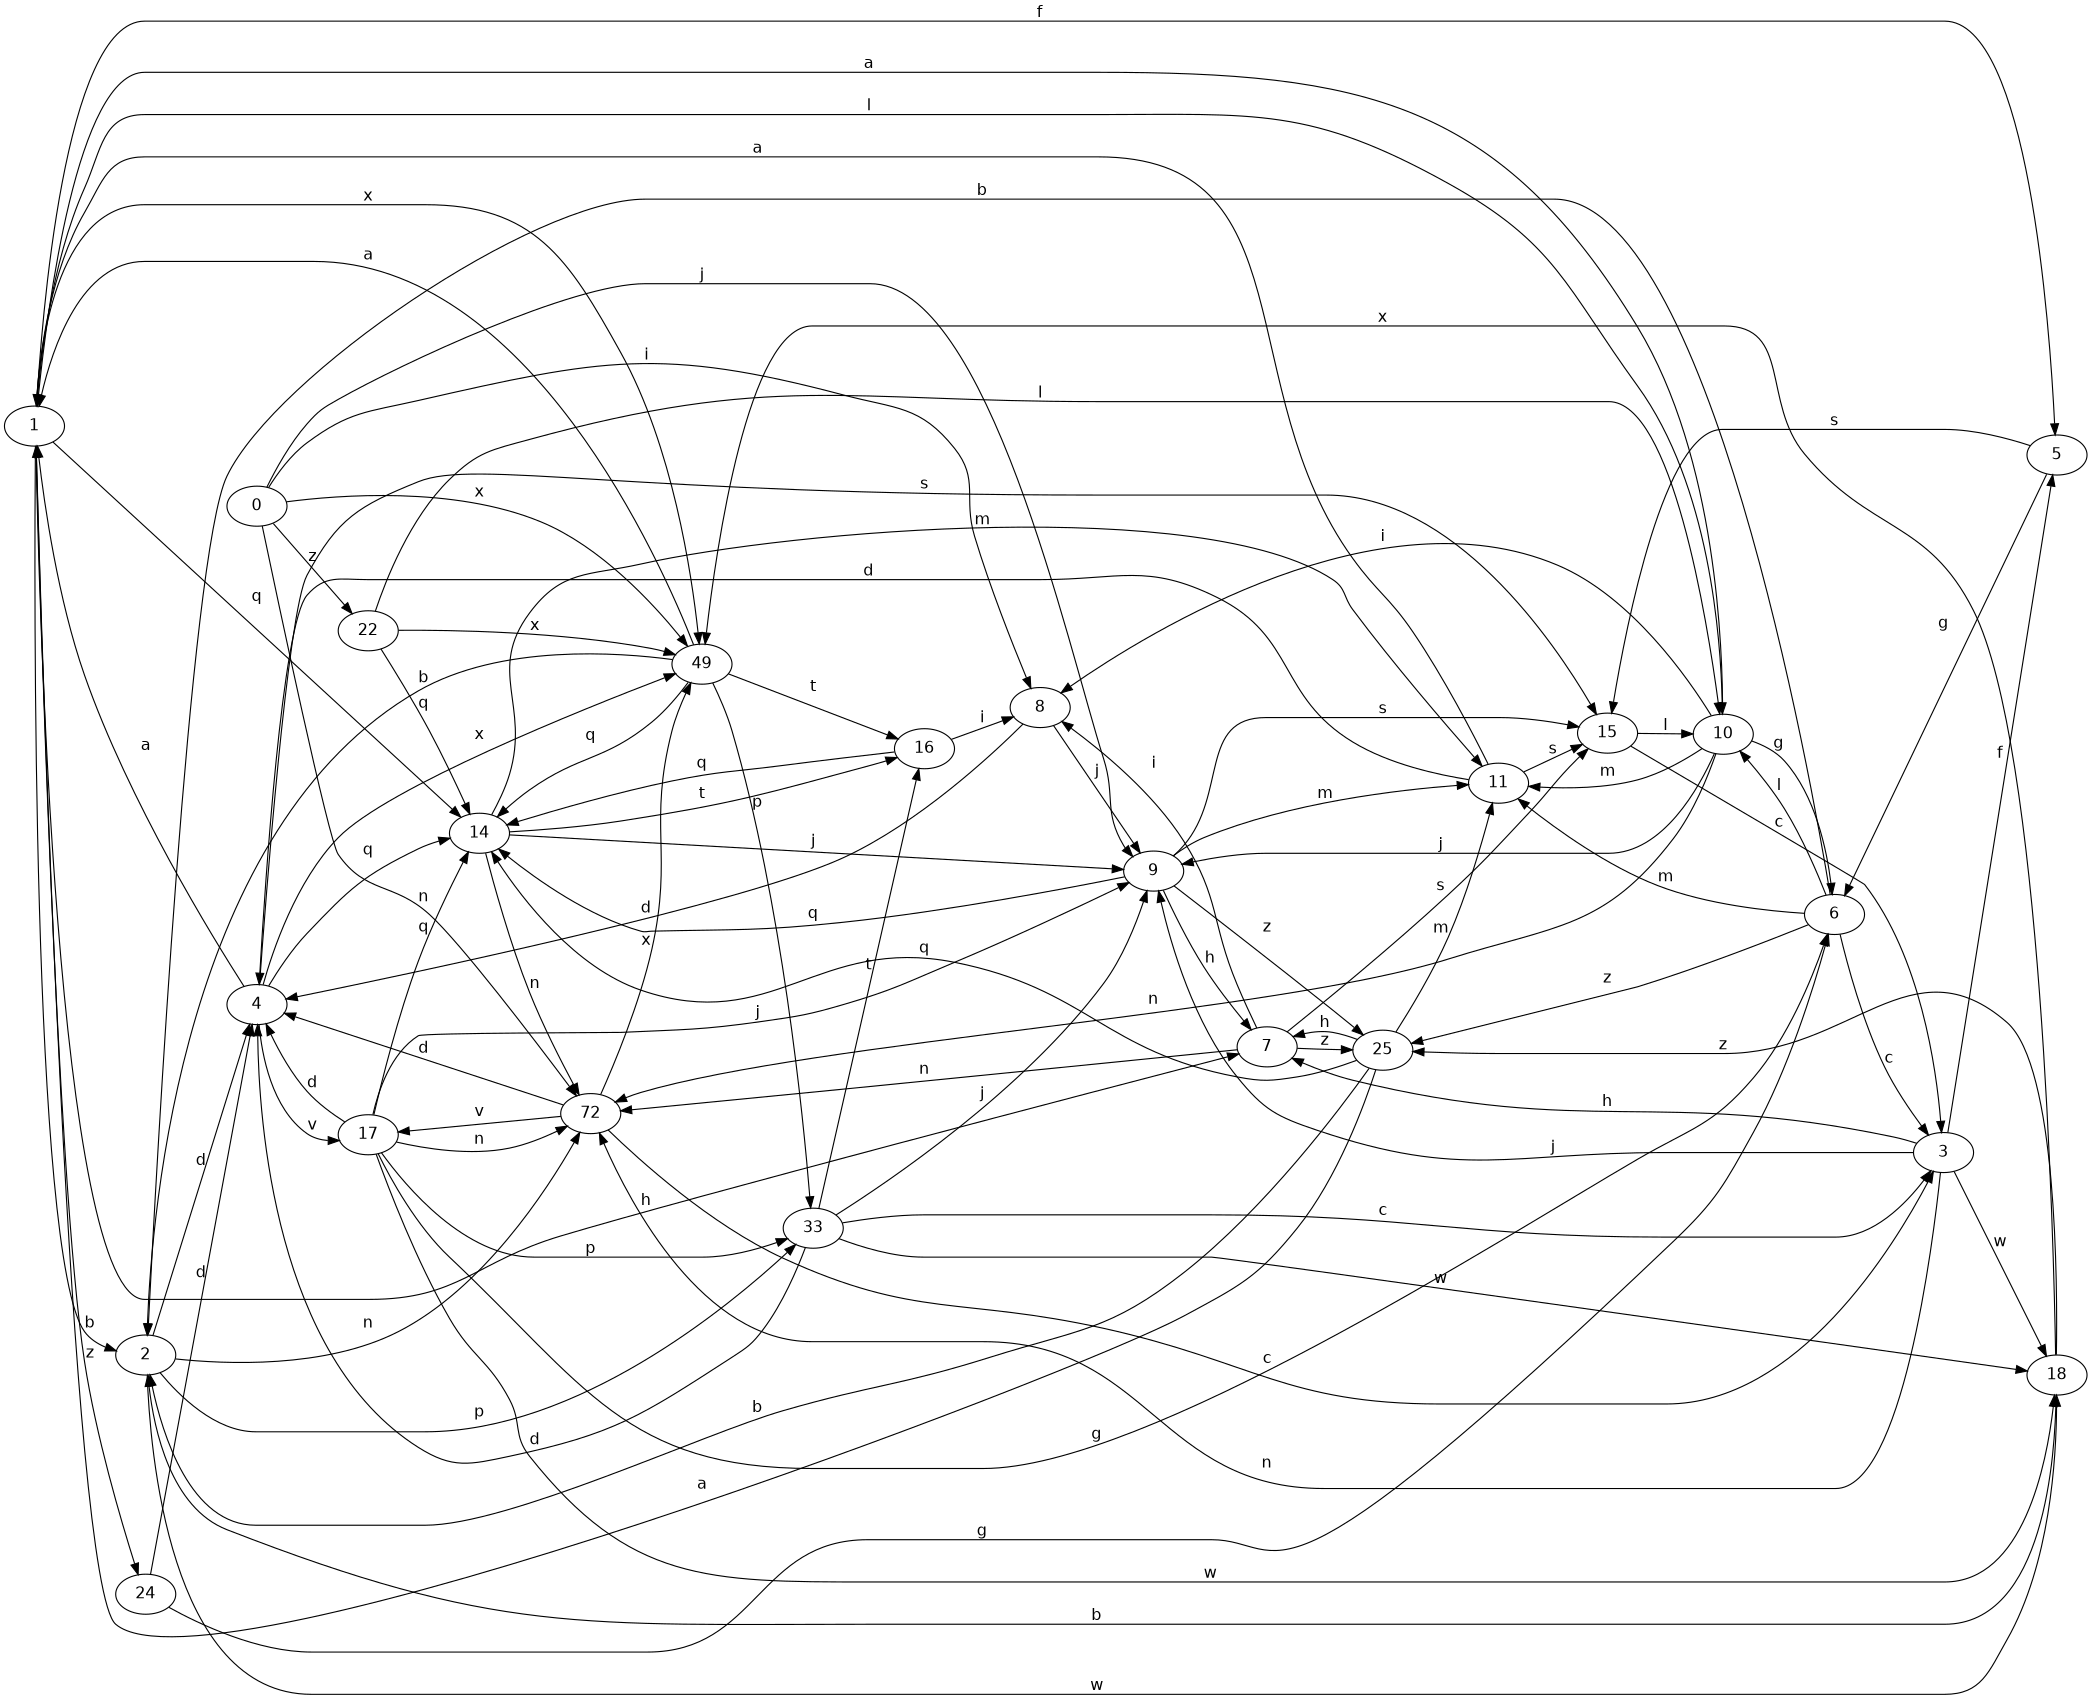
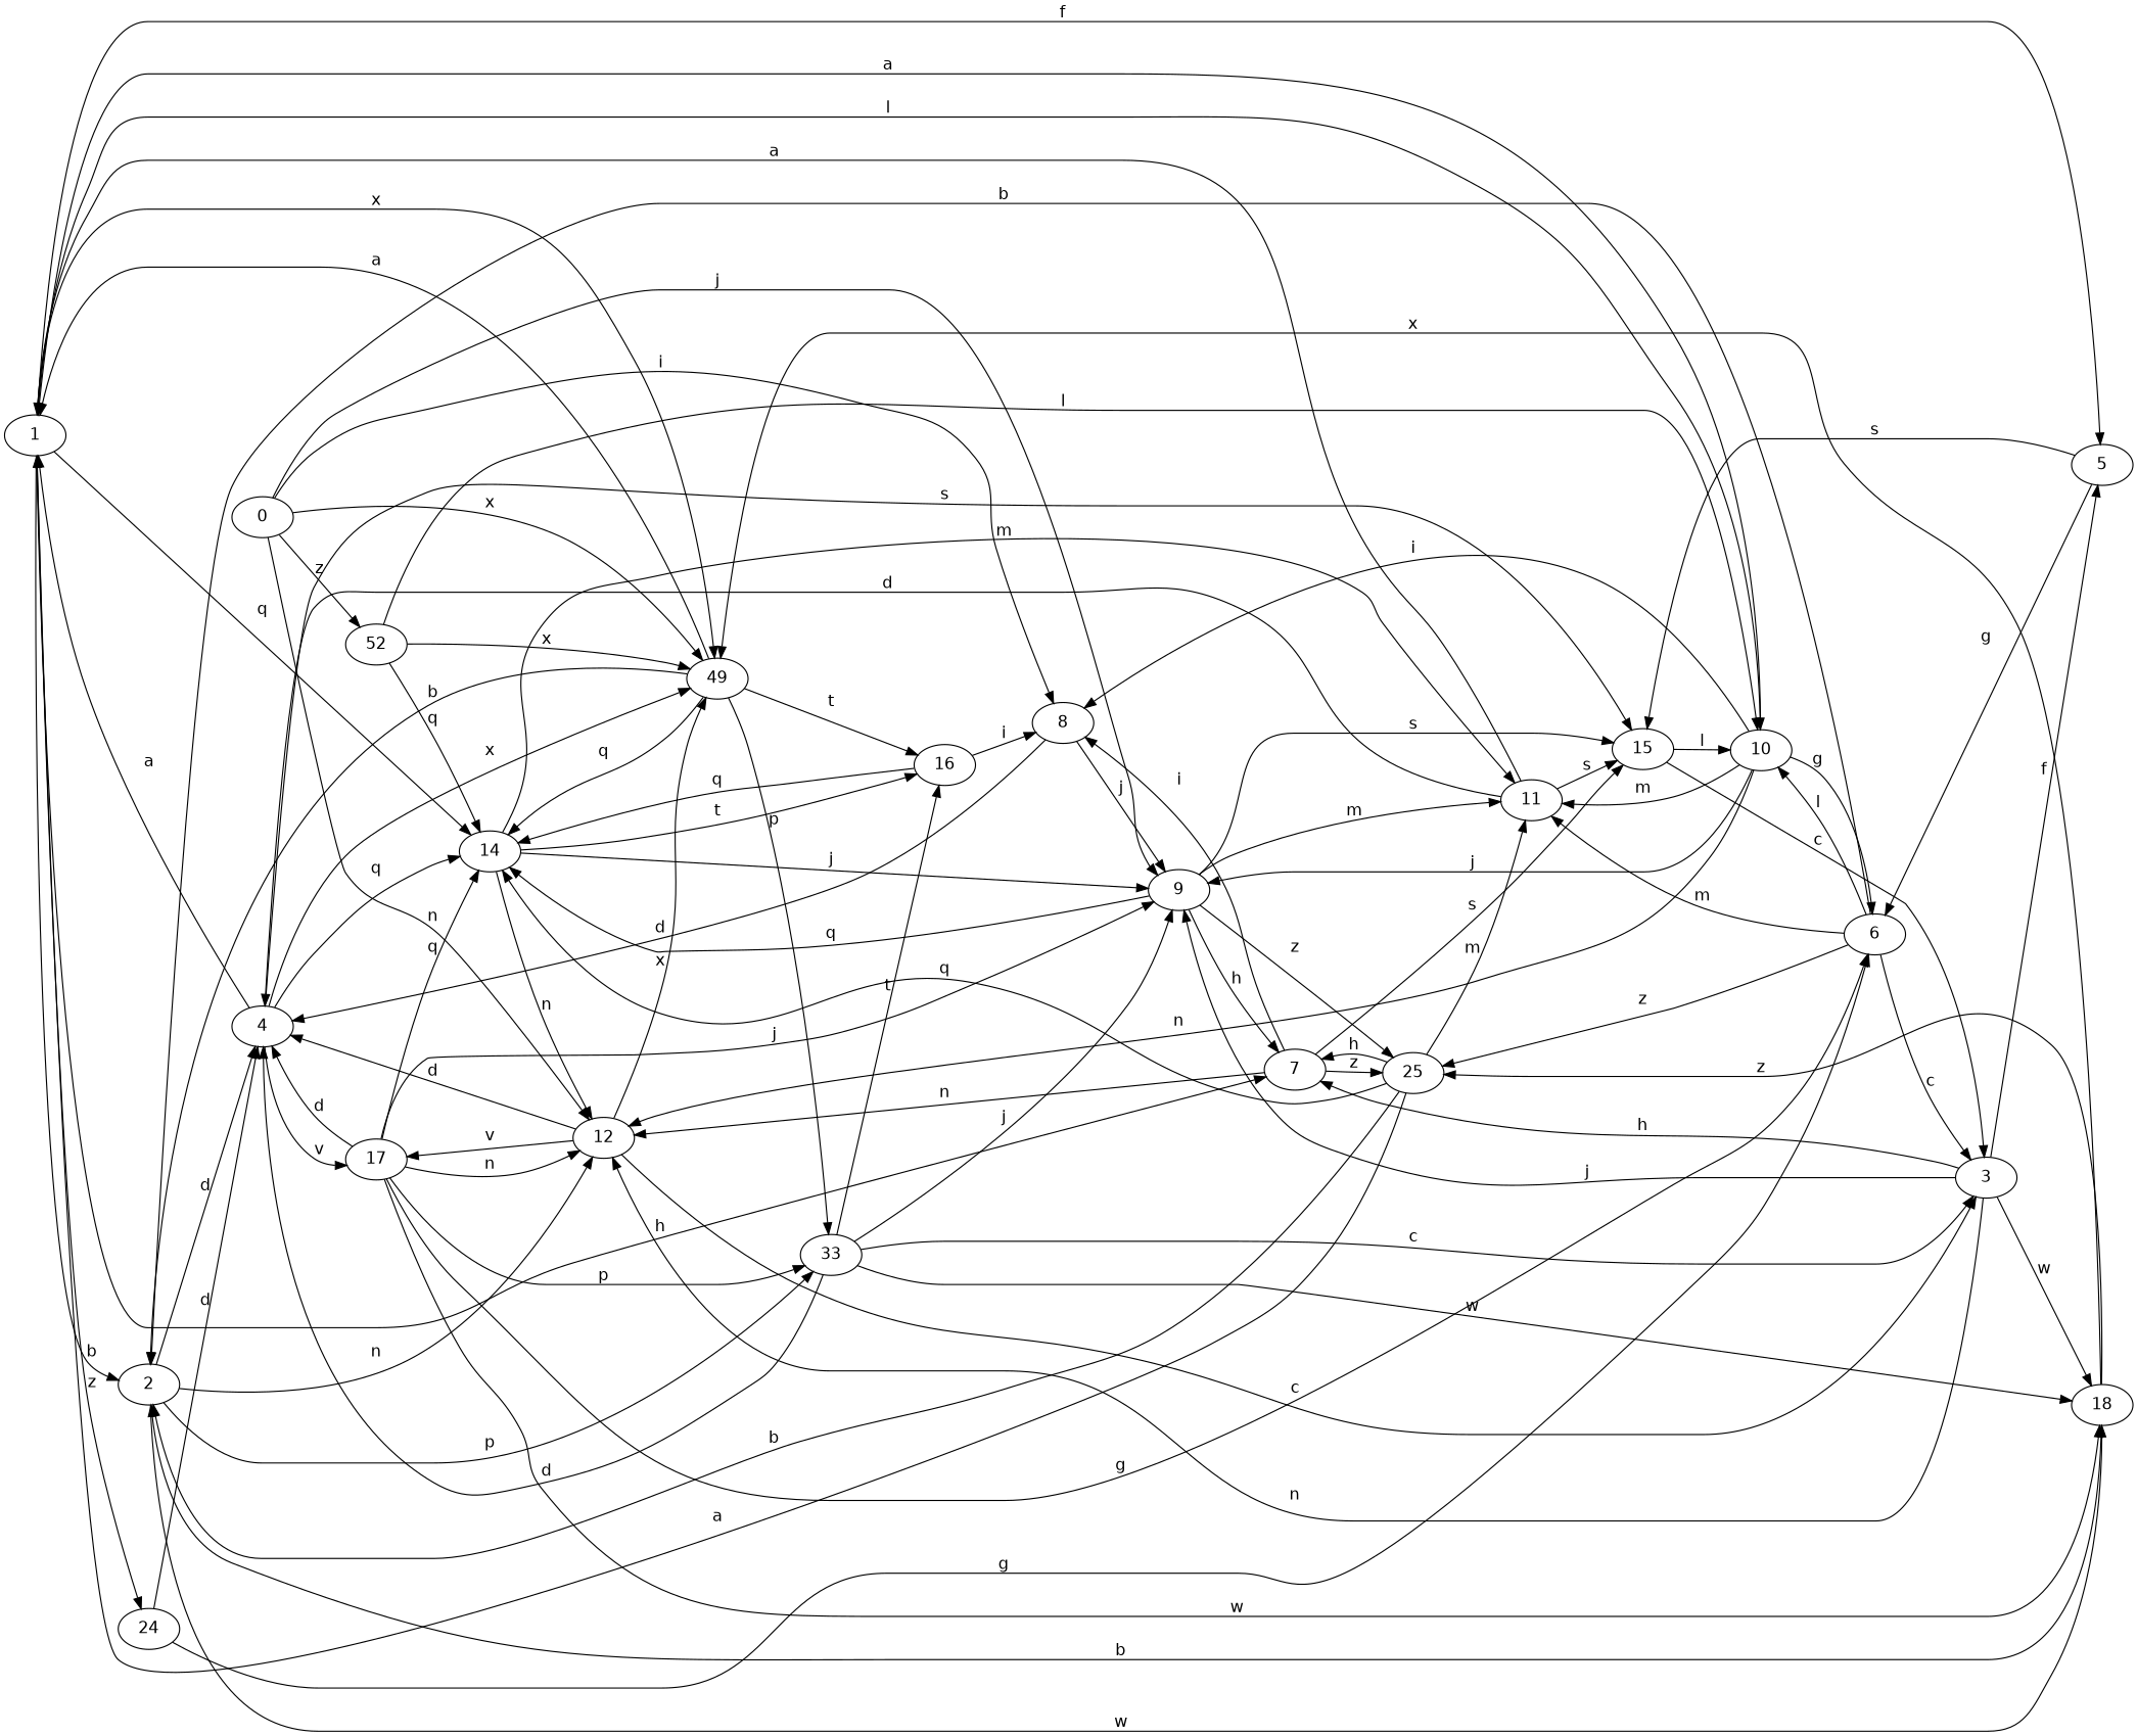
  strict digraph {
    fontname="DejaVu Sans"
    rankdir=LR
    node [fontname="DejaVu Sans"]
    edge [fontname="DejaVu Sans"]
    1
    2
    5
    7
    10
    14
    n7 [label=49]
    24
    4
-   12 [label=72]
+   12
    n11 [label=33]
    18
    6
    15
    8
    25
    9
    11
    16
    17
    3
    0
-   22
+   22 [label=52]
    1 -> 2 [label=b]
    1 -> 5 [label=f]
    1 -> 7 [label=h]
    1 -> 10 [label=l]
    1 -> 14 [label=q]
    1 -> n7 [label=x]
    1 -> 24 [label=z]
    2 -> 4 [label=d]
    2 -> 12 [label=n]
    2 -> n11 [label=p]
    2 -> 18 [label=w]
    5 -> 6 [label=g]
    5 -> 15 [label=s]
    7 -> 12 [label=n]
    7 -> 15 [label=s]
    7 -> 8 [label=i]
    7 -> 25 [label=z]
    10 -> 1 [label=a]
    10 -> 12 [label=n]
    10 -> 6 [label=g]
    10 -> 8 [label=i]
    10 -> 9 [label=j]
    10 -> 11 [label=m]
    14 -> 12 [label=n]
    14 -> 9 [label=j]
    14 -> 11 [label=m]
    14 -> 16 [label=t]
    n7 -> 1 [label=a]
    n7 -> 2 [label=b]
    n7 -> 14 [label=q]
    n7 -> n11 [label=p]
    n7 -> 16 [label=t]
    24 -> 4 [label=d]
    24 -> 6 [label=g]
    4 -> 1 [label=a]
    4 -> 14 [label=q]
    4 -> n7 [label=x]
    4 -> 15 [label=s]
    4 -> 17 [label=v]
    12 -> n7 [label=x]
    12 -> 4 [label=d]
    12 -> 17 [label=v]
    12 -> 3 [label=c]
    n11 -> 4 [label=d]
    n11 -> 18 [label=w]
    n11 -> 9 [label=j]
    n11 -> 16 [label=t]
    n11 -> 3 [label=c]
    18 -> 2 [label=b]
    18 -> n7 [label=x]
    18 -> 25 [label=z]
    6 -> 2 [label=b]
    6 -> 10 [label=l]
    6 -> 25 [label=z]
    6 -> 11 [label=m]
    6 -> 3 [label=c]
    15 -> 10 [label=l]
    15 -> 3 [label=c]
    8 -> 4 [label=d]
    8 -> 9 [label=j]
    25 -> 1 [label=a]
    25 -> 2 [label=b]
    25 -> 7 [label=h]
    25 -> 14 [label=q]
    25 -> 11 [label=m]
    9 -> 7 [label=h]
    9 -> 14 [label=q]
    9 -> 15 [label=s]
    9 -> 25 [label=z]
    9 -> 11 [label=m]
    11 -> 1 [label=a]
    11 -> 4 [label=d]
    11 -> 15 [label=s]
    16 -> 14 [label=q]
    16 -> 8 [label=i]
    17 -> 14 [label=q]
    17 -> 4 [label=d]
    17 -> 12 [label=n]
    17 -> n11 [label=p]
    17 -> 18 [label=w]
    17 -> 6 [label=g]
    17 -> 9 [label=j]
    3 -> 5 [label=f]
    3 -> 7 [label=h]
    3 -> 12 [label=n]
    3 -> 18 [label=w]
    3 -> 9 [label=j]
    0 -> n7 [label=x]
    0 -> 12 [label=n]
    0 -> 8 [label=i]
    0 -> 9 [label=j]
    0 -> 22 [label=z]
    22 -> 10 [label=l]
    22 -> 14 [label=q]
    22 -> n7 [label=x]
  }
